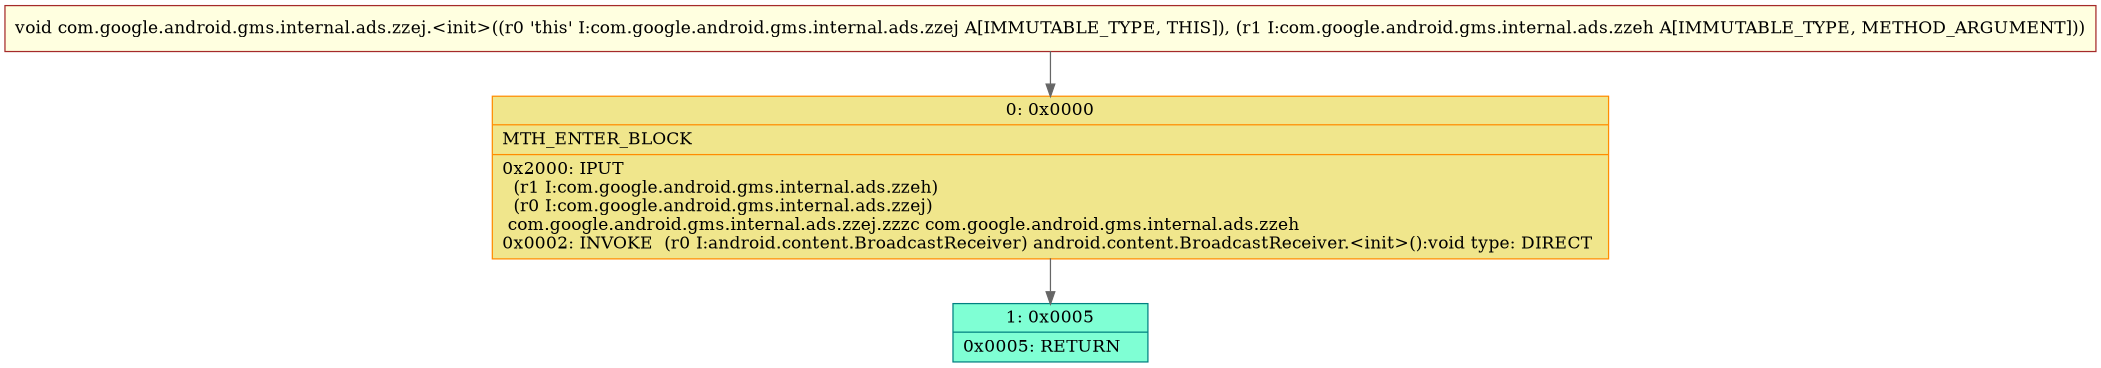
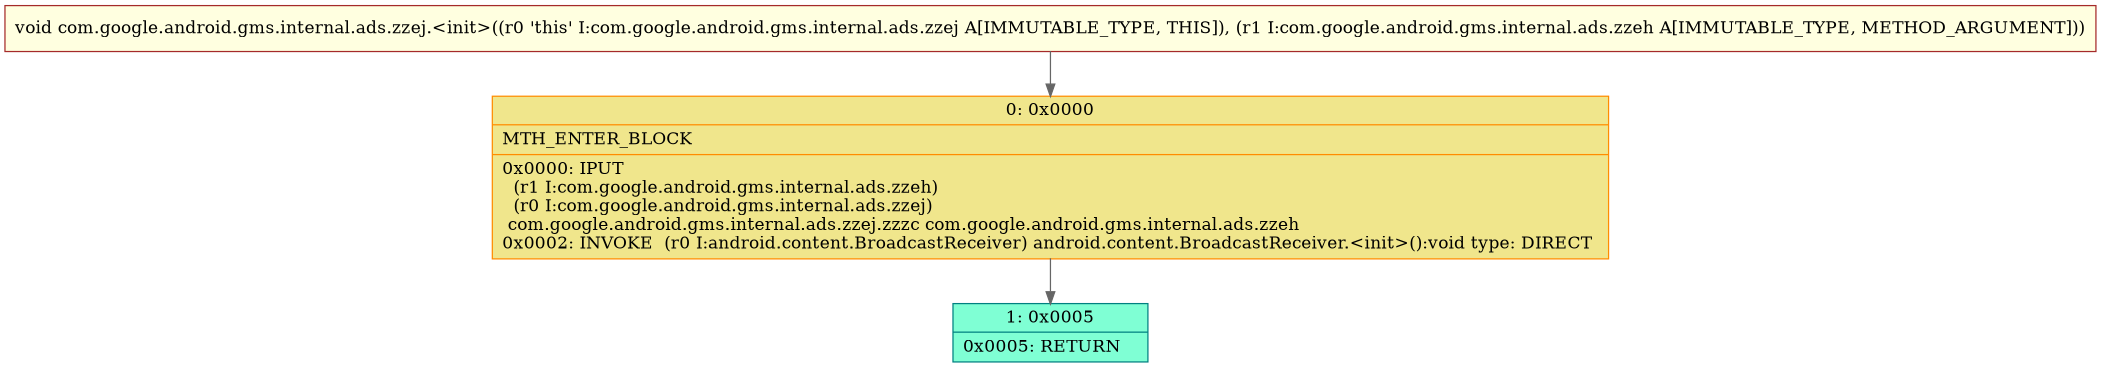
  digraph {
    node [shape=record style=filled]
    edge [color=gray40]
-   n1 [label="{0\:\ 0x0000|MTH_ENTER_BLOCK\l|0x2000: IPUT  \l  (r1 I:com.google.android.gms.internal.ads.zzeh)\l  (r0 I:com.google.android.gms.internal.ads.zzej)\l com.google.android.gms.internal.ads.zzej.zzzc com.google.android.gms.internal.ads.zzeh \l0x0002: INVOKE  (r0 I:android.content.BroadcastReceiver) android.content.BroadcastReceiver.\<init\>():void type: DIRECT \l}" fillcolor=khaki color=darkorange]
+   n1 [label="{0\:\ 0x0000|MTH_ENTER_BLOCK\l|0x0000: IPUT  \l  (r1 I:com.google.android.gms.internal.ads.zzeh)\l  (r0 I:com.google.android.gms.internal.ads.zzej)\l com.google.android.gms.internal.ads.zzej.zzzc com.google.android.gms.internal.ads.zzeh \l0x0002: INVOKE  (r0 I:android.content.BroadcastReceiver) android.content.BroadcastReceiver.\<init\>():void type: DIRECT \l}" fillcolor=khaki color=darkorange]
    n2 [label="{1\:\ 0x0005|0x0005: RETURN   \l}" fillcolor=aquamarine color=teal]
    n3 [label="{void com.google.android.gms.internal.ads.zzej.\<init\>((r0 'this' I:com.google.android.gms.internal.ads.zzej A[IMMUTABLE_TYPE, THIS]), (r1 I:com.google.android.gms.internal.ads.zzeh A[IMMUTABLE_TYPE, METHOD_ARGUMENT])) }" fillcolor=lightyellow color=brown]
    n1 -> n2
    n3 -> n1
  }
